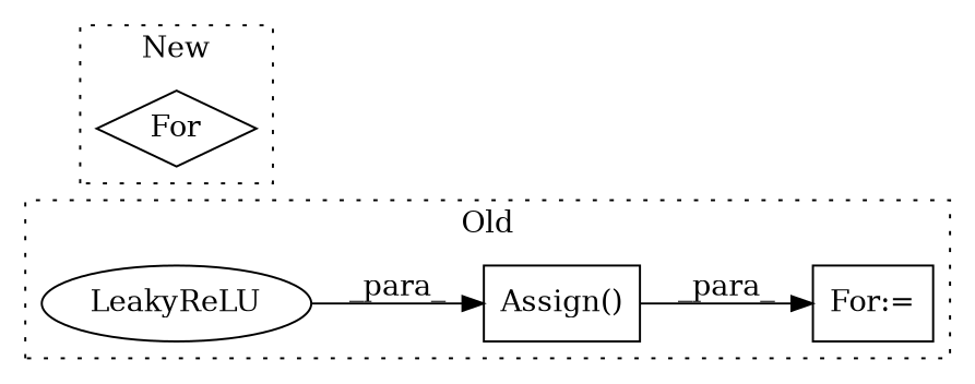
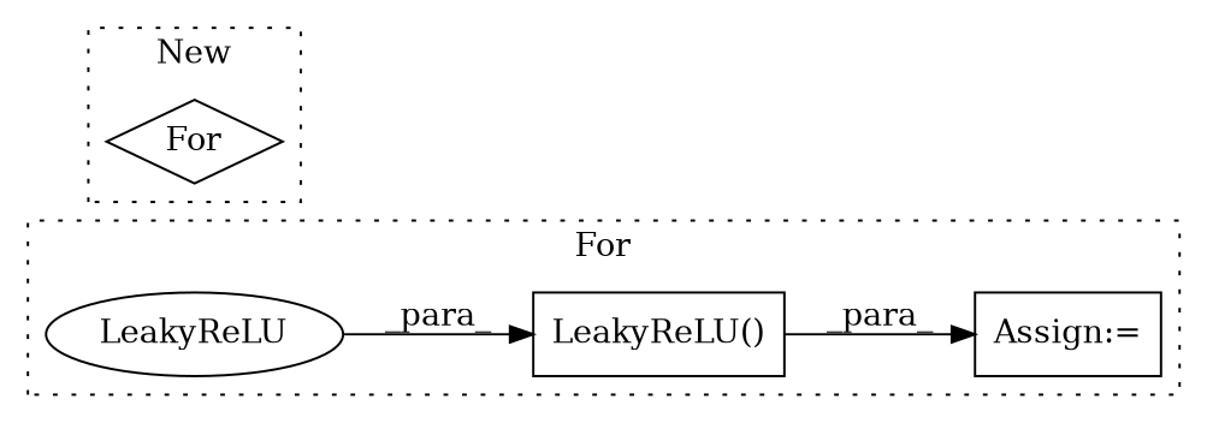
  digraph {
    rankdir=LR
    node [l=3 shape=box]
-   n1 [a=75 l="13,1" label="Assign()" s="297,313"]
-   n2 [a=68 label="For:=" s=169]
+   n1 [a=75 l="13,1" label="LeakyReLU()" s="297,313"]
+   n2 [a=68 label="Assign:=" s=169]
    n3 [a=76 label=LeakyReLU s=310 shape=ellipse]
    n4 [a=107 l="4,14" label=For s="161,208" shape=diamond]
    subgraph cluster_1 {
-     label=Old
+     label=For
      style=dotted
      n1
      n2
      n3
    }
    subgraph cluster_2 {
      label=New
      style=dotted
      n4
    }
    n1 -> n2 [label=_para_]
    n3 -> n1 [label=_para_]
  }
